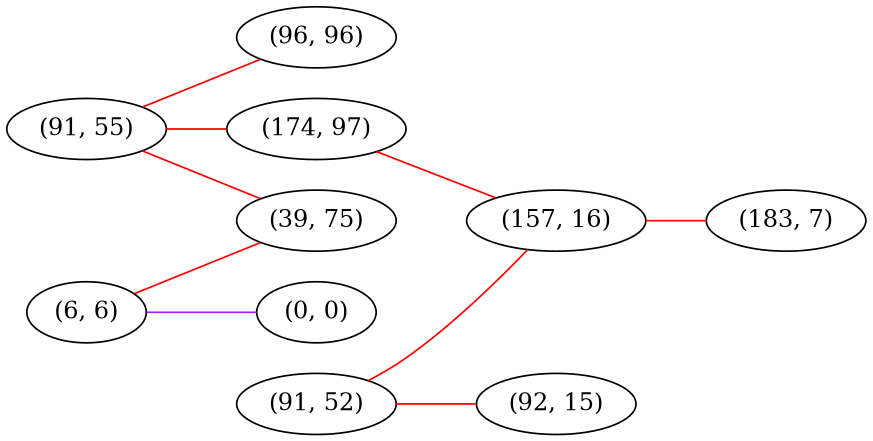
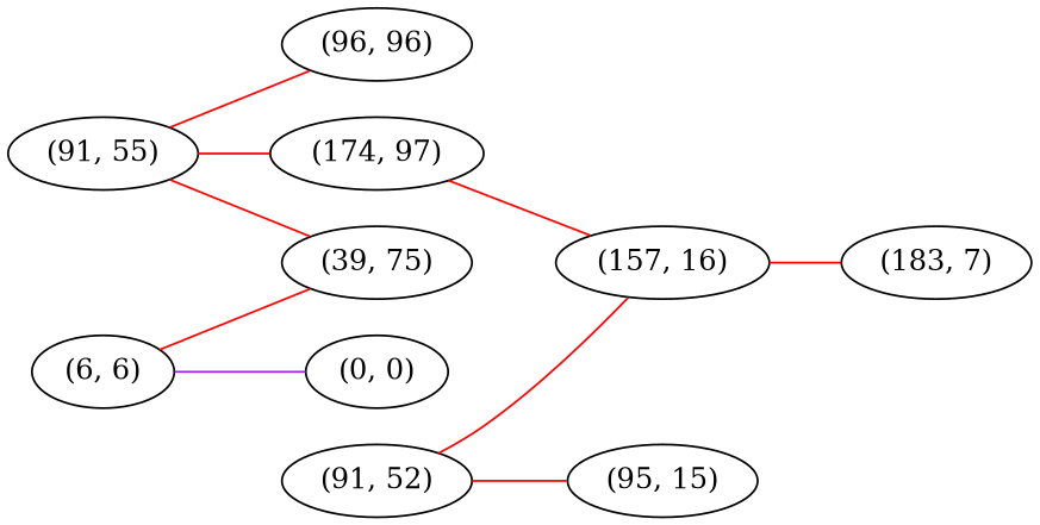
  graph {
    rankdir=LR
    edge [color=red weight=1]
    "(91, 55)"
    "(96, 96)"
    "(39, 75)"
    "(174, 97)"
    "(91, 52)"
-   "(92, 15)"
+   "(92, 15)" [label="(95, 15)"]
    n7 [label="(157, 16)"]
    "(183, 7)"
    "(6, 6)"
    "(0, 0)"
    "(91, 55)" -- "(96, 96)"
    "(91, 55)" -- "(39, 75)"
    "(91, 55)" -- "(174, 97)"
    "(174, 97)" -- n7
    "(91, 52)" -- "(92, 15)"
    "(91, 52)" -- n7
    n7 -- "(183, 7)"
    "(6, 6)" -- "(39, 75)"
    "(6, 6)" -- "(0, 0)" [color=purple weight=4]
  }
